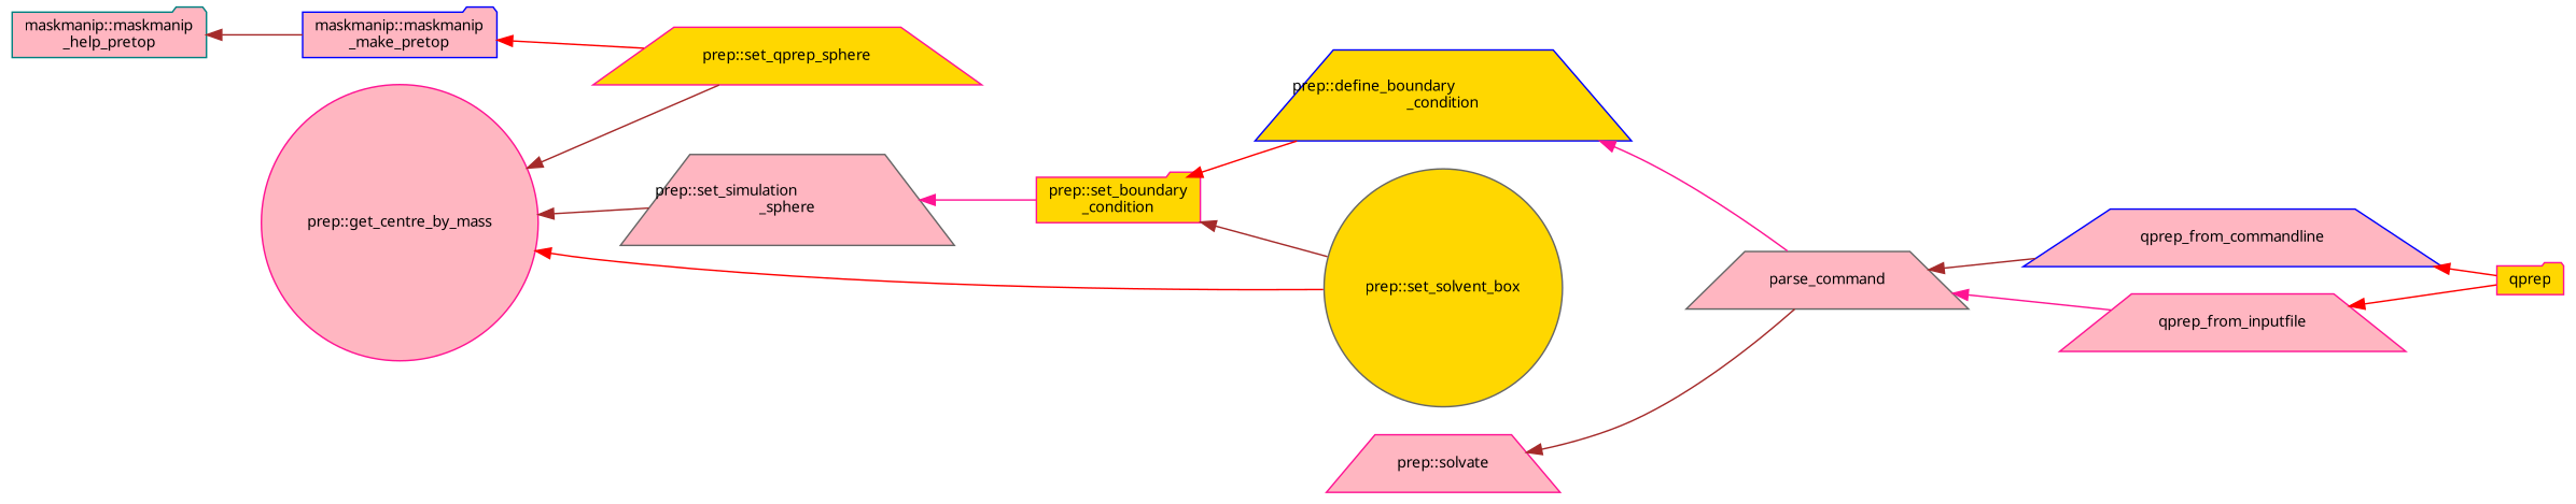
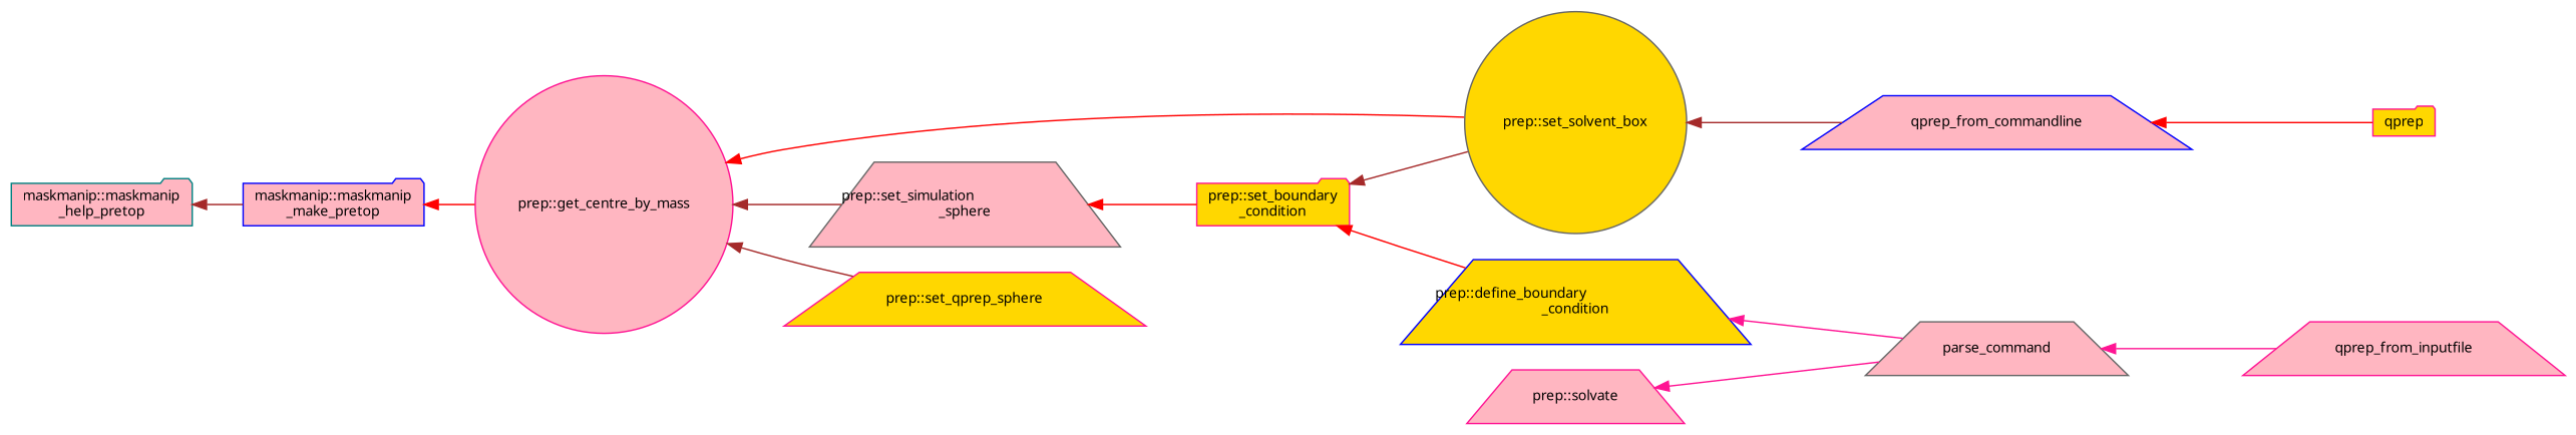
  digraph {
    fontname="Noto Sans"
    rankdir=LR
    node [color=deeppink fillcolor=lightpink fontname="Noto Sans" fontsize=10 shape=trapezium style=filled]
    edge [color=brown dir=back fontname="Noto Sans" fontsize=10 labelfontname=Helvetica labelfontsize=10 style=solid]
    n1 [color=teal fontcolor=black height=0.2 label="maskmanip::maskmanip\l_help_pretop" shape=folder width=0.4]
    n2 [color=blue height=0.2 label="maskmanip::maskmanip\l_make_pretop" shape=folder width=0.4]
    n3 [height=0.2 label="prep::get_centre_by_mass" shape=circle width=0.4]
    n4 [color=gray40 height=0.2 label="prep::set_simulation\l_sphere" width=0.4]
    n5 [color=gray40 fillcolor=gold height=0.2 label="prep::set_solvent_box" shape=circle width=0.4]
    n6 [fillcolor=gold height=0.2 label="prep::set_qprep_sphere" width=0.4]
    n7 [fillcolor=gold height=0.2 label="prep::set_boundary\l_condition" shape=folder width=0.4]
    n8 [color=blue fillcolor=gold height=0.2 label="prep::define_boundary\l_condition" width=0.4]
    n9 [color=gray40 height=0.2 label=parse_command width=0.4]
    n10 [color=blue height=0.2 label=qprep_from_commandline width=0.4]
    n11 [height=0.2 label=qprep_from_inputfile width=0.4]
    n12 [fillcolor=gold height=0.2 label=qprep shape=folder width=0.4]
    n13 [height=0.2 label="prep::solvate" width=0.4]
    n1 -> n2
-   n2 -> n6 [color=red]
+   n2 -> n3 [color=red]
    n3 -> n4
    n3 -> n5 [color=red]
    n3 -> n6
-   n4 -> n7 [color=deeppink]
+   n4 -> n7 [color=red]
    n7 -> n5
    n7 -> n8 [color=red]
    n8 -> n9 [color=deeppink]
-   n9 -> n10
+   n5 -> n10
    n9 -> n11 [color=deeppink]
    n10 -> n12 [color=red]
-   n11 -> n12 [color=red]
-   n13 -> n9
+   n13 -> n9 [color=deeppink]
  }
